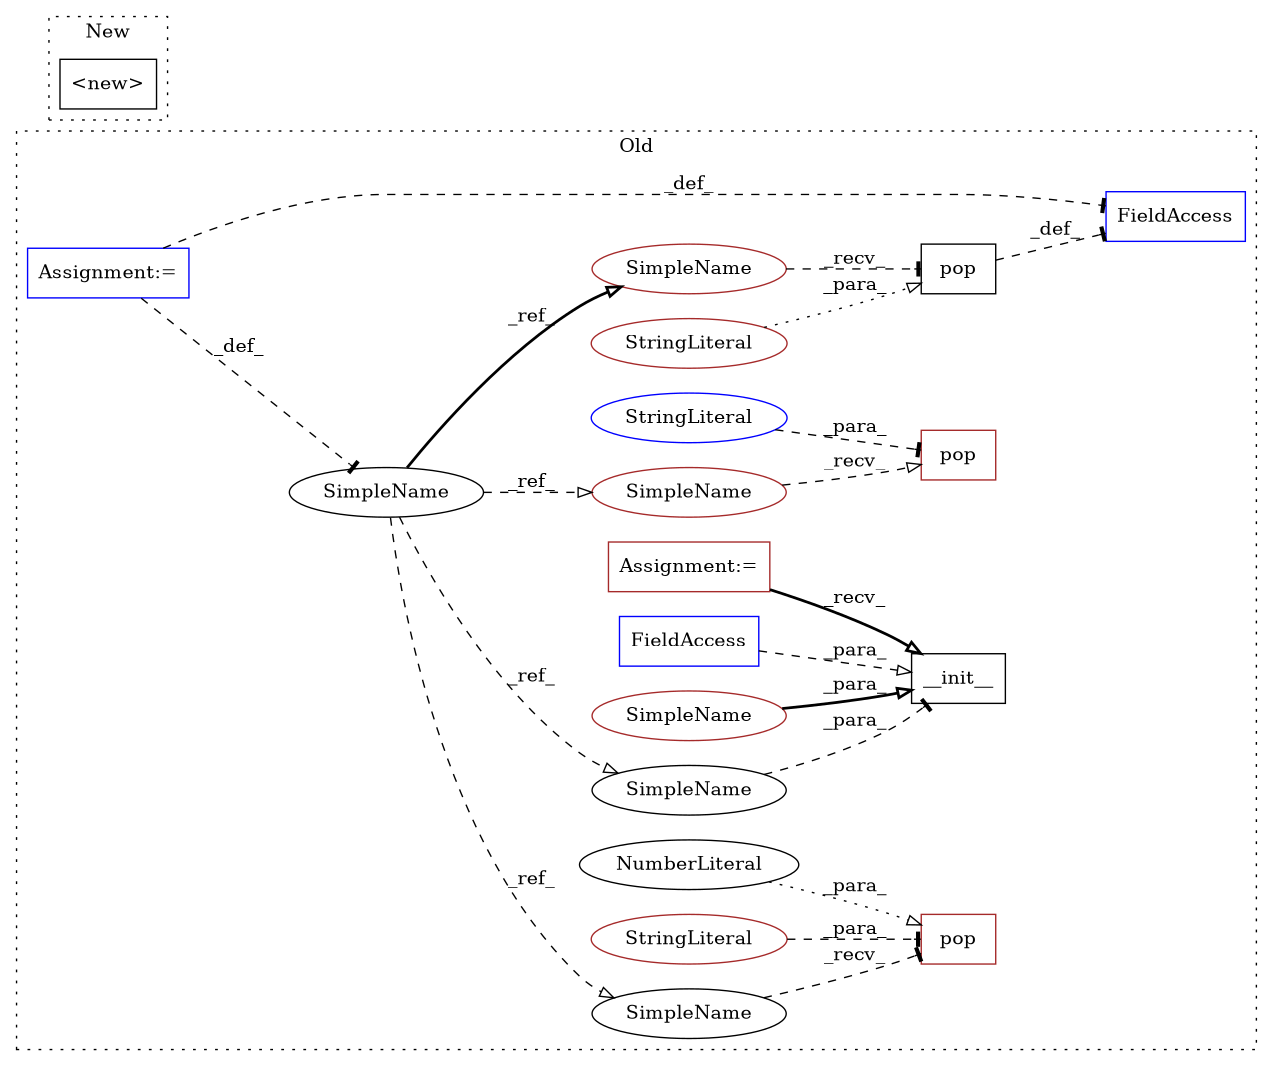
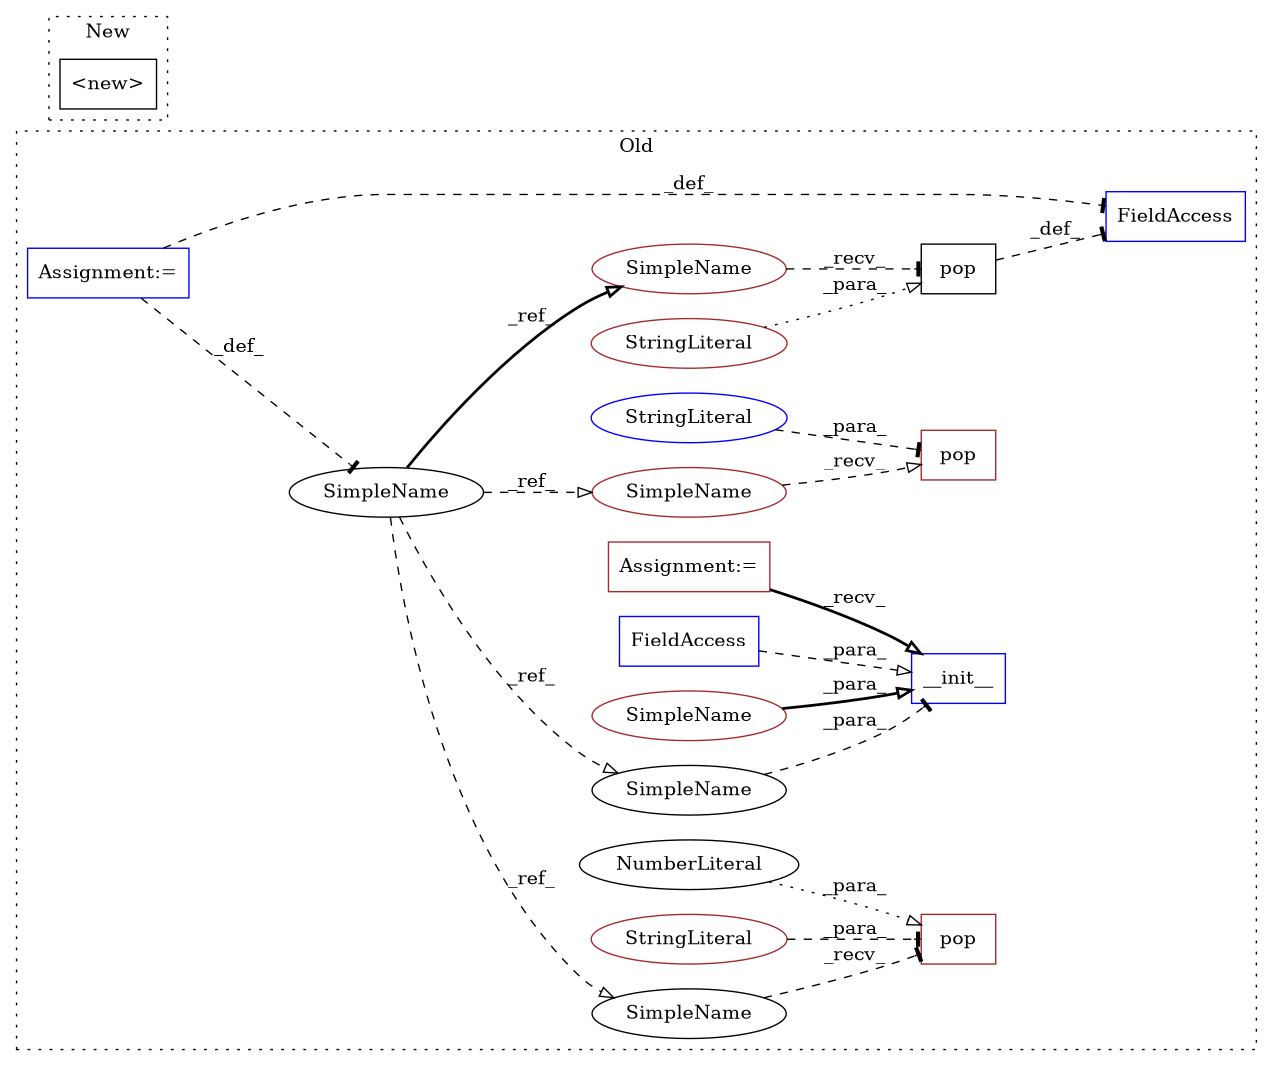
  digraph {
    rankdir=LR
    node [a=42 l=6 s=13684 shape=ellipse color=brown]
    edge [style=dashed arrowhead=onormal]
    n1 [a=32 l="4,1" label=pop s="13835,13856" shape=box color=black]
    n2 [a=45 l=12 label=StringLiteral s=13839]
    n3 [label=SimpleName color=black]
-   n4 [a=32 l="9,1" label=__init__ s="13878,13903" shape=box color=black]
+   n4 [a=32 l="9,1" label=__init__ s="13878,13903" shape=box color=blue]
    n5 [a=7 label="Assignment:=" shape=box color=blue]
    n6 [a=7 l=14 label="Assignment:=" s=13648 shape=box]
    n7 [a=22 l=16 label=FieldAccess s=13811 shape=box color=blue]
    n8 [a=22 l=4 label=FieldAccess s=13892 shape=box color=blue]
    n9 [a=32 l="4,1" label=pop s="13761,13771" shape=box]
    n10 [a=34 l=1 label=NumberLiteral s=13770 color=black]
    n11 [a=32 l="4,1" label=pop s="13790,13804" shape=box]
    n12 [a=45 l=4 label=StringLiteral s=13765]
    n13 [a=45 l=3 label=StringLiteral s=13801 color=blue]
    n14 [l=4 label=SimpleName s=13887]
    n15 [label=SimpleName s=13783]
    n16 [label=SimpleName s=13754 color=black]
    n17 [label=SimpleName s=13897 color=black]
    n18 [label=SimpleName s=13828]
    n19 [a=46 l=8 label="<new>" s=13455 shape=box color=black]
    subgraph cluster_1 {
      label=Old
      style=dotted
      n1
      n2
      n3
      n4
      n5
      n6
      n7
      n8
      n9
      n10
      n11
      n12
      n13
      n14
      n15
      n16
      n17
      n18
    }
    subgraph cluster_2 {
      label=New
      style=dotted
      n19
    }
    n1 -> n7 [label=_def_ arrowhead=tee]
    n2 -> n1 [label=_para_ style=dotted]
    n3 -> n15 [label=_ref_]
    n3 -> n16 [label=_ref_]
    n3 -> n17 [label=_ref_]
    n3 -> n18 [label=_ref_ style=bold]
    n5 -> n3 [label=_def_ arrowhead=tee]
    n5 -> n7 [label=_def_ arrowhead=tee]
    n6 -> n4 [label=_recv_ style=bold]
    n8 -> n4 [label=_para_]
    n10 -> n9 [label=_para_ style=dotted]
    n12 -> n9 [label=_para_ arrowhead=tee]
    n13 -> n11 [label=_para_ arrowhead=tee]
    n14 -> n4 [label=_para_ style=bold]
    n15 -> n11 [label=_recv_]
    n16 -> n9 [label=_recv_ arrowhead=tee]
    n17 -> n4 [label=_para_ arrowhead=tee]
    n18 -> n1 [label=_recv_ arrowhead=tee]
  }
